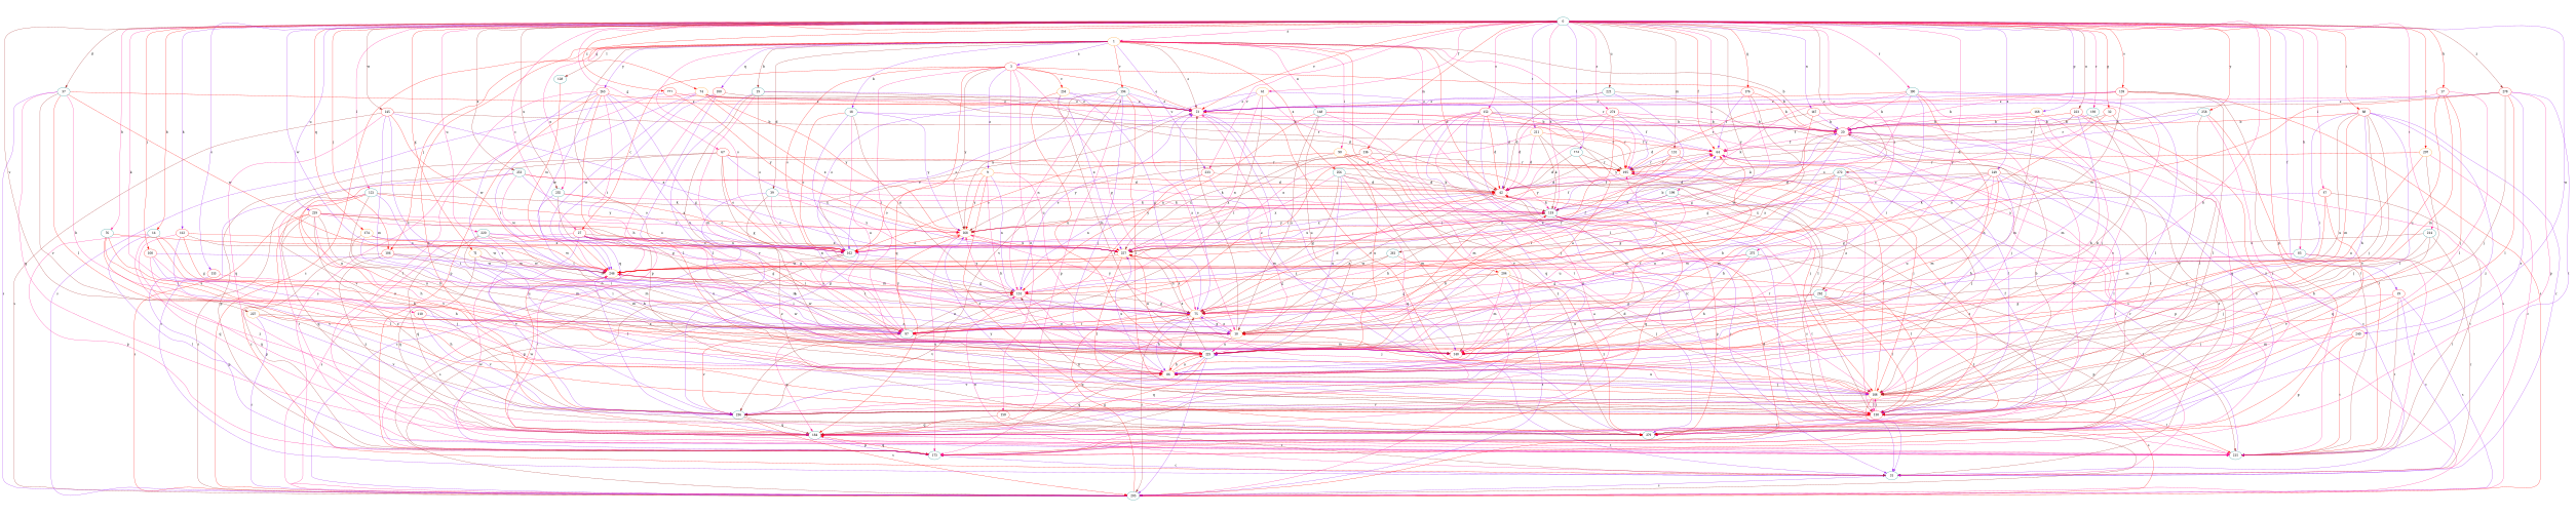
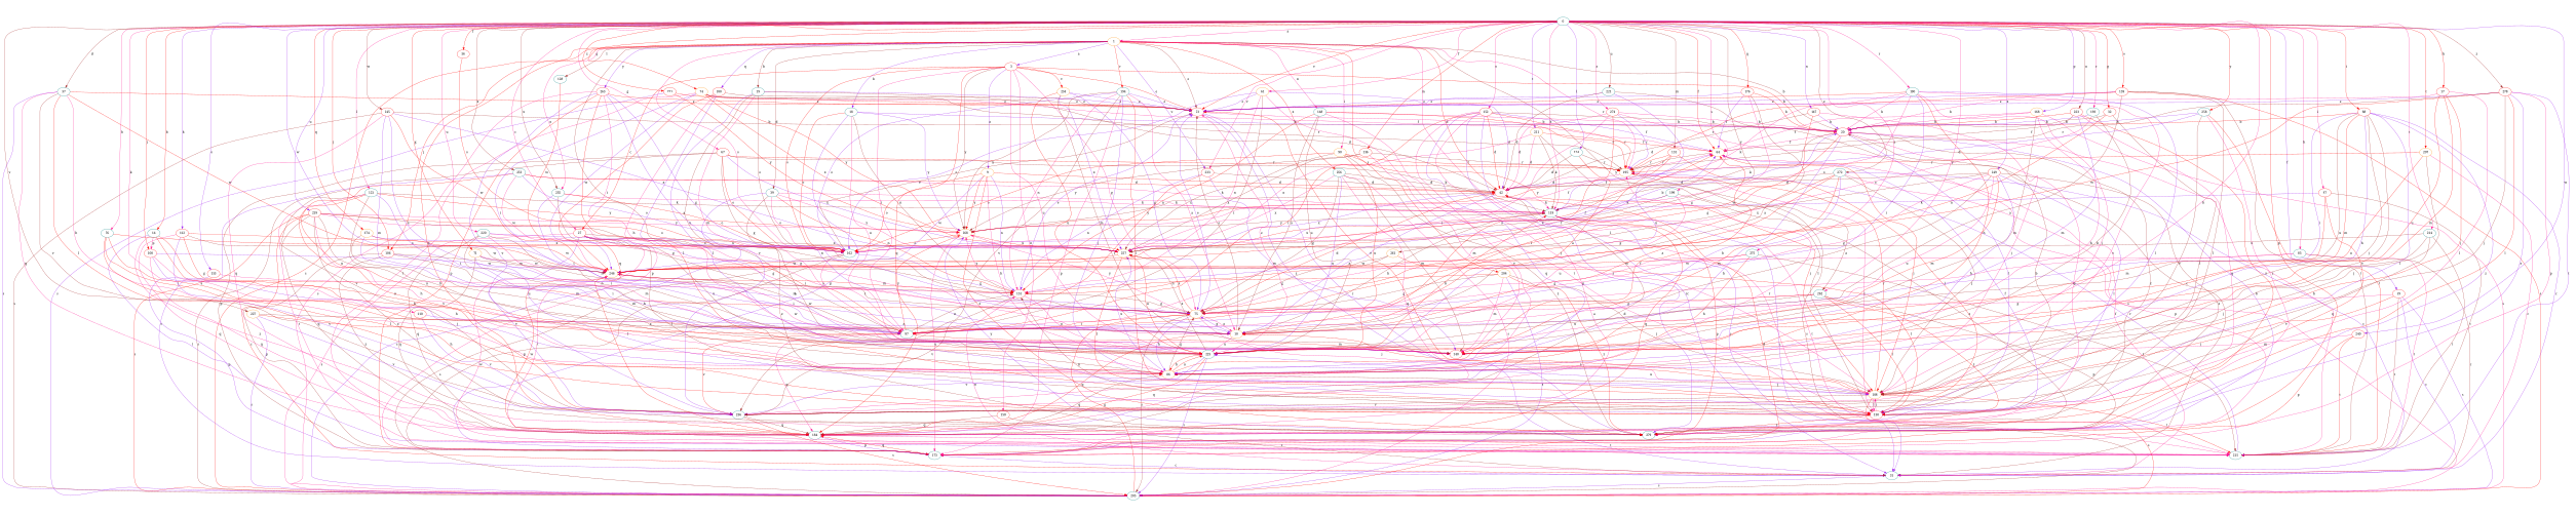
  strict digraph {
    fontname="Noto Serif"
    node [color=red fontname="Noto Serif"]
    edge [color=red fontname="Noto Serif"]
    0 [color=teal]
    1 [color=darkorange]
    14 [color=teal]
    17
    27
    37 [color=teal]
    53
+   56
    59
    61 [color=darkorange]
    64 [color=darkorange]
    67
    71 [color=darkorange]
    n14 [label=32]
    74 [color=darkorange]
    76 [color=teal]
    83 [color=teal]
    86 [color=darkorange]
    87
    88
    100
    106
    110
    112
    119 [color=teal]
    121 [color=teal]
    124 [color=teal]
    131
    136
    147
    152
    155
    159
    168 [color=darkorange]
    173 [color=teal]
    174 [color=darkorange]
    176
    190 [color=teal]
    193 [color=teal]
    199 [color=teal]
    207 [color=darkorange]
    211 [color=darkorange]
    214 [color=teal]
    219
    220 [color=teal]
    221 [color=teal]
    223
    227 [color=darkorange]
    233
    240
    245
    246 [color=darkorange]
    249
    253 [color=teal]
    255 [color=teal]
    258 [color=teal]
-   261 [color=teal]
+   261 [color=darkorange]
    262 [color=teal]
    271
    272 [color=teal]
    274
    275 [color=teal]
    278
    3
    18 [color=teal]
    19 [color=teal]
    20
    39 [color=teal]
    42
    90 [color=darkorange]
    97 [color=teal]
    128 [color=teal]
    130
    148 [color=teal]
    162 [color=teal]
    180
    184 [color=teal]
    194 [color=teal]
    195 [color=darkorange]
    204 [color=darkorange]
    205 [color=teal]
    256 [color=teal]
    263
    225 [color=teal]
    279 [color=teal]
    215 [color=teal]
    108 [color=darkorange]
    140
    10 [color=darkorange]
    236 [color=teal]
    257 [color=darkorange]
    31 [color=teal]
    75 [color=darkorange]
    151
    268 [color=darkorange]
    9 [color=darkorange]
    150
    234 [color=darkorange]
    0 -> 1 [color=deeppink label=a]
    0 -> 14 [label=b]
    0 -> 17 [label=b]
    0 -> 27 [color=deeppink label=c]
    0 -> 37 [color=brown label=d]
    0 -> 53 [label=e]
+   0 -> 56 [label=f]
    0 -> 59 [color=purple label=f]
    0 -> 61 [color=deeppink label=f]
    0 -> 64 [label=f]
    0 -> 67 [color=deeppink label=g]
    0 -> 71 [label=g]
    0 -> n14 [label=g]
    0 -> 74 [label=g]
    0 -> 76 [color=deeppink label=h]
    0 -> 83 [color=deeppink label=h]
    0 -> 86 [color=deeppink label=h]
    0 -> 87 [color=deeppink label=i]
    0 -> 88 [label=i]
    0 -> 100 [label=j]
    0 -> 106 [label=j]
    0 -> 110 [color=deeppink label=k]
    0 -> 112 [color=purple label=k]
    0 -> 119 [color=deeppink label=k]
    0 -> 121 [color=deeppink label=l]
    0 -> 124 [color=purple label=l]
    0 -> 131 [color=brown label=m]
    0 -> 136 [label=m]
    0 -> 147 [color=purple label=n]
    0 -> 152 [color=deeppink label=o]
    0 -> 155 [color=purple label=o]
    0 -> 159 [label=o]
    0 -> 168 [color=purple label=p]
    0 -> 173 [label=p]
    0 -> 174 [label=q]
    0 -> 176 [label=q]
    0 -> 190 [color=deeppink label=r]
    0 -> 193 [color=deeppink label=r]
    0 -> 199 [color=deeppink label=s]
    0 -> 207 [label=t]
    0 -> 211 [color=purple label=t]
    0 -> 214 [color=deeppink label=t]
    0 -> 219 [color=purple label=u]
    0 -> 220 [color=deeppink label=u]
    0 -> 221 [color=brown label=u]
    0 -> 223 [color=brown label=u]
    0 -> 227 [color=brown label=v]
    0 -> 233 [color=deeppink label=v]
    0 -> 240 [color=purple label=w]
    0 -> 245 [color=brown label=w]
    0 -> 246 [color=purple label=w]
    0 -> 249 [color=purple label=x]
    0 -> 253 [color=brown label=x]
    0 -> 255 [color=brown label=x]
    0 -> 258 [label=y]
    0 -> 261 [color=brown label=y]
    0 -> 262 [color=deeppink label=y]
    0 -> 271 [label=z]
    0 -> 272 [color=brown label=z]
    0 -> 274 [color=deeppink label=z]
    0 -> 275 [color=deeppink label=z]
    0 -> 278 [color=brown label=z]
    1 -> 53 [color=brown label=e]
    1 -> 106 [label=j]
    1 -> 233 [color=purple label=v]
    1 -> 255 [color=deeppink label=x]
    1 -> 262 [color=brown label=y]
    1 -> 3 [color=purple label=a]
    1 -> 18 [color=purple label=b]
    1 -> 19 [color=brown label=b]
    1 -> 20 [color=brown label=b]
    1 -> 39 [color=brown label=d]
    1 -> 42 [label=d]
    1 -> 90 [color=deeppink label=i]
    1 -> 97 [color=brown label=i]
    1 -> 128 [color=brown label=l]
    1 -> 130 [color=deeppink label=l]
    1 -> 148 [color=deeppink label=n]
    1 -> 162 [color=deeppink label=o]
    1 -> 180 [color=purple label=q]
    1 -> 184 [label=q]
    1 -> 194 [label=r]
    1 -> 195 [color=deeppink label=r]
    1 -> 204 [label=s]
    1 -> 205 [label=s]
    1 -> 256 [label=x]
    1 -> 263 [color=purple label=y]
    14 -> 86 [label=h]
-   14 -> 173 [color=deeppink label=p]
+   14 -> 100 [color=deeppink label=p]
    14 -> 225 [label=u]
    14 -> 279 [color=deeppink label=z]
    14 -> 215 [color=purple label=t]
    17 -> 53 [color=deeppink label=e]
    17 -> 130 [color=deeppink label=l]
    17 -> 225 [label=u]
    17 -> 108 [label=j]
    17 -> 140 [label=m]
    27 -> 97 [label=i]
    27 -> 130 [color=brown label=l]
    27 -> 205 [color=deeppink label=s]
    27 -> 225 [color=brown label=u]
    27 -> 215 [color=deeppink label=t]
    27 -> 140 [color=purple label=m]
    27 -> 10 [color=deeppink label=a]
    27 -> 236 [color=purple label=v]
    27 -> 257 [color=brown label=x]
    37 -> 53 [label=e]
    37 -> 86 [color=deeppink label=h]
    37 -> 246 [label=w]
    37 -> 130 [label=l]
    37 -> 184 [color=deeppink label=q]
    37 -> 205 [color=purple label=s]
    37 -> 236 [color=brown label=v]
    53 -> 20 [color=deeppink label=b]
    53 -> 279 [color=purple label=z]
    53 -> 31 [color=purple label=c]
+   56 -> 162 [label=o]
    59 -> 205 [color=purple label=s]
    59 -> 215 [color=brown label=t]
    59 -> 108 [label=j]
    59 -> 31 [color=purple label=c]
    59 -> 75 [color=deeppink label=g]
    61 -> 53 [color=purple label=e]
    61 -> 42 [color=purple label=d]
    61 -> 97 [color=brown label=i]
    61 -> 162 [color=purple label=o]
    61 -> 215 [color=deeppink label=t]
    61 -> 151 [color=deeppink label=n]
    64 -> 195 [color=brown label=r]
    64 -> 108 [label=j]
    67 -> 119 [color=brown label=k]
    67 -> 173 [color=brown label=p]
    67 -> 162 [label=o]
    67 -> 195 [label=r]
    67 -> 236 [color=brown label=v]
    67 -> 257 [color=purple label=x]
    67 -> 75 [color=brown label=g]
    71 -> 246 [color=deeppink label=w]
    71 -> 130 [color=purple label=l]
    71 -> 184 [color=brown label=q]
    71 -> 10 [color=purple label=a]
    71 -> 151 [color=brown label=n]
    n14 -> 20 [color=brown label=b]
    n14 -> 130 [color=brown label=l]
    n14 -> 151 [label=n]
    74 -> 53 [color=brown label=e]
    74 -> 64 [color=deeppink label=f]
    74 -> 246 [color=purple label=w]
    74 -> 97 [color=purple label=i]
    74 -> 195 [color=brown label=r]
    74 -> 215 [color=deeppink label=t]
    74 -> 257 [label=x]
    74 -> 268 [label=y]
    76 -> 97 [label=i]
    76 -> 130 [label=l]
    76 -> 162 [label=o]
    76 -> 10 [label=a]
    83 -> 246 [color=deeppink label=w]
    83 -> 97 [color=deeppink label=i]
    83 -> 215 [color=deeppink label=t]
    83 -> 31 [color=brown label=c]
    86 -> 64 [label=f]
    86 -> 184 [color=brown label=q]
    86 -> 225 [label=u]
    86 -> 108 [color=brown label=j]
    86 -> 257 [color=purple label=x]
    86 -> 75 [color=brown label=g]
    87 -> 119 [color=purple label=k]
    87 -> 184 [label=q]
    87 -> 215 [color=brown label=t]
    87 -> 140 [label=m]
    88 -> 86 [color=purple label=h]
    88 -> 20 [label=b]
    88 -> 97 [color=purple label=i]
    88 -> 130 [color=purple label=l]
    88 -> 225 [color=brown label=u]
    88 -> 279 [color=purple label=z]
    88 -> 108 [color=brown label=j]
    88 -> 140 [label=m]
    88 -> 236 [color=brown label=v]
    88 -> 31 [color=purple label=c]
    100 -> 86 [color=deeppink label=h]
    100 -> 246 [color=purple label=w]
    100 -> 184 [color=deeppink label=q]
    100 -> 108 [color=purple label=j]
    106 -> 173 [color=brown label=p]
    106 -> 246 [color=brown label=w]
    106 -> 97 [color=purple label=i]
    106 -> 279 [color=brown label=z]
    106 -> 140 [color=brown label=m]
    110 -> 10 [color=purple label=a]
    110 -> 236 [color=purple label=v]
    112 -> 246 [color=brown label=w]
    112 -> 184 [color=deeppink label=q]
    112 -> 236 [color=purple label=v]
    112 -> 257 [label=x]
    112 -> 75 [label=g]
    119 -> 64 [color=purple label=f]
    119 -> 173 [label=p]
    119 -> 184 [label=q]
    119 -> 215 [color=deeppink label=t]
    119 -> 257 [label=x]
    119 -> 31 [color=purple label=c]
    119 -> 268 [color=brown label=y]
    121 -> 86 [color=brown label=h]
    121 -> 119 [color=brown label=k]
    121 -> 97 [color=purple label=i]
    121 -> 205 [color=brown label=s]
    121 -> 215 [color=deeppink label=t]
    121 -> 236 [label=v]
    121 -> 268 [label=y]
    124 -> 42 [color=brown label=d]
    124 -> 195 [color=brown label=r]
    124 -> 10 [label=a]
    131 -> 97 [label=i]
    131 -> 130 [label=l]
-   131 -> 195 [color=purple label=r]
+   131 -> 195 [label=r]
    131 -> 268 [label=y]
    136 -> 195 [color=brown label=r]
    136 -> 140 [color=deeppink label=m]
    136 -> 257 [color=brown label=x]
    136 -> 268 [color=brown label=y]
    147 -> 20 [color=purple label=b]
    147 -> 42 [color=brown label=d]
    147 -> 108 [color=deeppink label=j]
    147 -> 75 [label=g]
    152 -> 64 [color=purple label=f]
    152 -> 173 [color=deeppink label=p]
    152 -> 20 [color=brown label=b]
    152 -> 42 [label=d]
    152 -> 97 [label=i]
    152 -> 184 [color=purple label=q]
    152 -> 195 [label=r]
    152 -> 279 [color=purple label=z]
    152 -> 236 [color=deeppink label=v]
    152 -> 31 [color=purple label=c]
    155 -> 173 [color=purple label=p]
    155 -> 151 [color=deeppink label=n]
    159 -> 53 [color=purple label=e]
    159 -> 20 [color=deeppink label=b]
    159 -> 130 [color=brown label=l]
    159 -> 195 [label=r]
    159 -> 205 [label=s]
    159 -> 215 [color=brown label=t]
    159 -> 10 [color=brown label=a]
    168 -> 64 [color=deeppink label=f]
    168 -> 86 [color=deeppink label=h]
    168 -> 20 [color=deeppink label=b]
    168 -> 205 [color=deeppink label=s]
    168 -> 140 [color=brown label=m]
    173 -> 20 [color=purple label=b]
    173 -> 184 [label=q]
    173 -> 31 [color=purple label=c]
    174 -> 246 [label=w]
    174 -> 162 [color=purple label=o]
    174 -> 225 [color=brown label=u]
    174 -> 140 [color=purple label=m]
    176 -> 53 [color=purple label=e]
    176 -> 64 [color=purple label=f]
    176 -> 20 [label=b]
    176 -> 10 [color=brown label=a]
    176 -> 75 [color=deeppink label=g]
    190 -> 53 [label=e]
    190 -> 86 [label=h]
    190 -> 119 [color=deeppink label=k]
    190 -> 20 [color=deeppink label=b]
    190 -> 97 [color=purple label=i]
    190 -> 130 [color=purple label=l]
    190 -> 162 [color=deeppink label=o]
    190 -> 108 [color=deeppink label=j]
    190 -> 236 [color=deeppink label=v]
    193 -> 86 [color=brown label=h]
    193 -> 20 [color=purple label=b]
    193 -> 162 [color=deeppink label=o]
    199 -> 119 [color=purple label=k]
    199 -> 225 [color=deeppink label=u]
    199 -> 279 [color=brown label=z]
    199 -> 257 [color=brown label=x]
    207 -> 195 [label=r]
    207 -> 225 [label=u]
    207 -> 108 [color=brown label=j]
    207 -> 31 [color=deeppink label=c]
    211 -> 64 [label=f]
    211 -> 119 [color=brown label=k]
    211 -> 42 [color=deeppink label=d]
    211 -> 130 [color=brown label=l]
    211 -> 257 [color=deeppink label=x]
    214 -> 215 [color=brown label=t]
    214 -> 108 [color=brown label=j]
    214 -> 236 [color=brown label=v]
    214 -> 257 [color=brown label=x]
    219 -> 86 [color=deeppink label=h]
    219 -> 162 [label=o]
    219 -> 184 [color=brown label=q]
    219 -> 205 [label=s]
    219 -> 225 [color=brown label=u]
    219 -> 279 [color=brown label=z]
    219 -> 31 [label=c]
    219 -> 75 [color=deeppink label=g]
    219 -> 151 [color=brown label=n]
    219 -> 268 [color=deeppink label=y]
    220 -> 86 [color=brown label=h]
    220 -> 97 [color=brown label=i]
    220 -> 184 [color=brown label=q]
    220 -> 140 [color=deeppink label=m]
    220 -> 257 [color=purple label=x]
    220 -> 75 [color=deeppink label=g]
    221 -> 53 [color=purple label=e]
    221 -> 42 [color=brown label=d]
    221 -> 225 [color=purple label=u]
    221 -> 31 [color=brown label=c]
    223 -> 64 [color=brown label=f]
    223 -> 20 [label=b]
    223 -> 184 [color=deeppink label=q]
    223 -> 279 [label=z]
    223 -> 140 [color=purple label=m]
    227 -> 86 [label=h]
    227 -> 205 [color=purple label=s]
    227 -> 10 [color=brown label=a]
    227 -> 236 [color=purple label=v]
    233 -> 42 [color=brown label=d]
    233 -> 97 [label=i]
    233 -> 140 [color=purple label=m]
    233 -> 151 [color=purple label=n]
    240 -> 173 [label=p]
    240 -> 215 [label=t]
    240 -> 140 [color=deeppink label=m]
    245 -> 246 [label=w]
    245 -> 20 [color=brown label=b]
    245 -> 184 [color=deeppink label=q]
    245 -> 205 [color=brown label=s]
    245 -> 140 [color=purple label=m]
    245 -> 10 [color=purple label=a]
    245 -> 257 [color=purple label=x]
    246 -> 64 [label=f]
    246 -> 97 [color=deeppink label=i]
    246 -> 151 [label=m]
    249 -> 86 [color=purple label=h]
    249 -> 42 [color=brown label=d]
    249 -> 130 [color=purple label=l]
    249 -> 225 [color=deeppink label=u]
    249 -> 279 [color=brown label=z]
    249 -> 140 [label=m]
    249 -> 10 [color=brown label=a]
    249 -> 257 [color=brown label=x]
    249 -> 75 [color=deeppink label=g]
    253 -> 119 [color=deeppink label=k]
    253 -> 246 [color=deeppink label=w]
    253 -> 42 [label=d]
    253 -> 162 [color=purple label=o]
    253 -> 225 [label=u]
    253 -> 31 [color=purple label=c]
    255 -> 119 [color=deeppink label=k]
    255 -> 97 [color=purple label=i]
    255 -> 162 [label=o]
    255 -> 75 [color=brown label=g]
    258 -> 20 [color=purple label=b]
    258 -> 42 [color=purple label=d]
    258 -> 279 [color=deeppink label=z]
    258 -> 215 [label=t]
    258 -> 236 [color=brown label=v]
    261 -> 246 [color=brown label=w]
    261 -> 130 [label=l]
    261 -> 75 [color=brown label=g]
    262 -> 173 [color=brown label=p]
    262 -> 130 [label=l]
    262 -> 225 [color=brown label=u]
    262 -> 279 [label=z]
    262 -> 10 [color=deeppink label=a]
    262 -> 75 [label=g]
    271 -> 53 [label=e]
    271 -> 205 [color=purple label=s]
    271 -> 268 [label=y]
    272 -> 86 [color=purple label=h]
    272 -> 173 [color=deeppink label=p]
    272 -> 42 [color=brown label=d]
-   272 -> 225 [color=purple label=u]
    272 -> 108 [color=brown label=j]
    272 -> 140 [label=m]
    272 -> 10 [label=a]
    272 -> 31 [color=purple label=c]
    272 -> 75 [label=g]
    274 -> 20 [color=deeppink label=b]
    274 -> 42 [color=deeppink label=d]
    274 -> 97 [color=deeppink label=i]
    274 -> 195 [color=purple label=r]
    274 -> 205 [color=deeppink label=s]
    274 -> 10 [label=a]
    275 -> 86 [label=h]
    275 -> 246 [label=w]
    275 -> 215 [color=brown label=t]
    275 -> 75 [color=deeppink label=g]
    278 -> 53 [color=purple label=e]
    278 -> 173 [color=deeppink label=p]
    278 -> 246 [label=w]
    278 -> 130 [label=l]
    278 -> 195 [color=brown label=r]
    278 -> 279 [color=purple label=z]
    278 -> 215 [color=purple label=t]
    278 -> 108 [color=brown label=j]
    3 -> 27 [label=c]
    3 -> 53 [label=e]
    3 -> 20 [label=b]
    3 -> 97 [color=deeppink label=i]
    3 -> 162 [label=o]
    3 -> 184 [label=q]
    3 -> 225 [color=deeppink label=u]
    3 -> 75 [color=deeppink label=g]
    3 -> 268 [color=brown label=y]
    3 -> 9 [color=purple label=a]
    3 -> 150 [color=deeppink label=n]
    3 -> 234 [label=v]
    18 -> 173 [color=purple label=p]
    18 -> 20 [color=purple label=b]
    18 -> 162 [label=o]
    18 -> 225 [color=deeppink label=u]
    18 -> 151 [color=brown label=n]
    18 -> 268 [color=purple label=y]
    19 -> 53 [color=purple label=e]
    19 -> 42 [color=brown label=d]
    19 -> 162 [color=brown label=o]
    19 -> 225 [color=brown label=u]
    19 -> 140 [color=deeppink label=m]
    19 -> 236 [color=purple label=v]
    20 -> 64 [color=deeppink label=f]
    20 -> 86 [color=purple label=h]
    20 -> 119 [color=brown label=k]
    20 -> 246 [label=w]
    20 -> 130 [color=purple label=l]
    20 -> 184 [color=deeppink label=q]
    20 -> 279 [color=brown label=z]
    39 -> 119 [color=deeppink label=k]
    39 -> 162 [color=deeppink label=o]
    39 -> 205 [color=purple label=s]
    39 -> 279 [color=brown label=z]
    39 -> 257 [color=deeppink label=x]
+   39 -> 151 [label=n]
    42 -> 119 [color=deeppink label=k]
-   42 -> 10 [color=brown label=a]
+   42 -> 10 [color=purple label=a]
    42 -> 257 [color=purple label=x]
    42 -> 31 [color=purple label=c]
    42 -> 268 [color=brown label=y]
    90 -> 162 [label=o]
    90 -> 195 [label=r]
    90 -> 225 [label=u]
    90 -> 279 [color=brown label=z]
    90 -> 108 [label=j]
    90 -> 257 [color=brown label=x]
    97 -> 246 [color=brown label=w]
    97 -> 184 [color=deeppink label=q]
    97 -> 140 [label=m]
    97 -> 236 [label=v]
    97 -> 151 [color=brown label=n]
    97 -> 268 [label=y]
    128 -> 246 [label=w]
    130 -> 20 [color=brown label=b]
    130 -> 279 [label=z]
    130 -> 108 [color=deeppink label=j]
    148 -> 20 [color=deeppink label=b]
    148 -> 195 [label=r]
    148 -> 225 [color=brown label=u]
    148 -> 108 [color=deeppink label=j]
    148 -> 10 [color=brown label=a]
    148 -> 151 [label=n]
    162 -> 53 [color=brown label=e]
    162 -> 173 [color=brown label=p]
    162 -> 20 [color=purple label=b]
    162 -> 97 [color=deeppink label=i]
    162 -> 205 [color=brown label=s]
    162 -> 75 [color=purple label=g]
    180 -> 53 [color=brown label=e]
    180 -> 173 [color=deeppink label=p]
    180 -> 130 [color=purple label=l]
-   180 -> 184 [color=purple label=q]
+   180 -> 184 [label=q]
    184 -> 64 [color=purple label=f]
    184 -> 173 [color=purple label=p]
    184 -> 246 [label=w]
    184 -> 42 [color=brown label=d]
    184 -> 215 [color=deeppink label=t]
    194 -> 53 [color=purple label=e]
    194 -> 173 [color=deeppink label=p]
    194 -> 130 [label=l]
    194 -> 162 [color=purple label=o]
    194 -> 108 [color=purple label=j]
    194 -> 10 [color=deeppink label=a]
    194 -> 236 [color=brown label=v]
    194 -> 151 [color=deeppink label=n]
    194 -> 268 [color=brown label=y]
    195 -> 42 [color=deeppink label=d]
    195 -> 130 [color=deeppink label=l]
    195 -> 205 [color=brown label=s]
    204 -> 205 [color=purple label=s]
    204 -> 279 [label=z]
    204 -> 108 [color=brown label=j]
    204 -> 140 [color=deeppink label=m]
    204 -> 75 [color=brown label=g]
    204 -> 151 [label=n]
    205 -> 42 [label=d]
    205 -> 75 [label=g]
    256 -> 42 [color=brown label=d]
    256 -> 184 [color=deeppink label=q]
    256 -> 205 [color=deeppink label=s]
    256 -> 225 [color=purple label=u]
    256 -> 140 [color=brown label=m]
    256 -> 257 [color=deeppink label=x]
    256 -> 75 [color=brown label=g]
    263 -> 53 [label=e]
    263 -> 86 [color=deeppink label=h]
    263 -> 173 [label=p]
-   263 -> 246 [color=purple label=w]
+   9 -> 246 [color=purple label=w]
    263 -> 130 [label=l]
    263 -> 205 [color=deeppink label=s]
    263 -> 10 [color=purple label=a]
    263 -> 236 [color=purple label=v]
    263 -> 75 [color=purple label=g]
    225 -> 53 [color=deeppink label=e]
    225 -> 86 [label=h]
    225 -> 119 [label=k]
    225 -> 184 [label=q]
    225 -> 205 [color=purple label=s]
    225 -> 236 [color=purple label=v]
    225 -> 257 [color=brown label=x]
    279 -> 151 [color=brown label=n]
    279 -> 268 [color=purple label=y]
    215 -> 246 [color=deeppink label=w]
    215 -> 20 [color=deeppink label=b]
    215 -> 195 [color=purple label=r]
    108 -> 53 [label=e]
    108 -> 130 [color=deeppink label=l]
    108 -> 195 [label=r]
    108 -> 205 [label=s]
    108 -> 225 [color=purple label=u]
    108 -> 215 [label=t]
    108 -> 10 [label=a]
    108 -> 236 [color=brown label=v]
    140 -> 246 [color=deeppink label=w]
    10 -> 53 [color=brown label=e]
    10 -> 119 [color=brown label=k]
    10 -> 184 [label=q]
    10 -> 225 [color=deeppink label=u]
    10 -> 75 [color=purple label=g]
    236 -> 184 [color=brown label=q]
    236 -> 195 [color=deeppink label=r]
    236 -> 205 [label=s]
    257 -> 246 [label=w]
    257 -> 130 [label=l]
    257 -> 225 [label=u]
    31 -> 64 [color=deeppink label=f]
    31 -> 205 [color=purple label=s]
    31 -> 151 [color=deeppink label=n]
    75 -> 53 [color=purple label=e]
    75 -> 86 [color=purple label=h]
    75 -> 42 [label=d]
    75 -> 97 [label=i]
    75 -> 205 [color=brown label=s]
    75 -> 108 [color=deeppink label=j]
    75 -> 10 [color=deeppink label=a]
    75 -> 257 [label=x]
    75 -> 268 [color=deeppink label=y]
    151 -> 53 [color=purple label=e]
    151 -> 64 [color=purple label=f]
    151 -> 225 [color=deeppink label=u]
    151 -> 236 [color=brown label=v]
    151 -> 75 [color=brown label=g]
    151 -> 268 [color=deeppink label=y]
    268 -> 64 [color=deeppink label=f]
    268 -> 173 [color=deeppink label=u]
    268 -> 162 [label=o]
    268 -> 257 [label=x]
    9 -> 86 [color=deeppink label=h]
    9 -> 42 [label=d]
    9 -> 162 [label=o]
    9 -> 279 [label=z]
    9 -> 151 [color=purple label=n]
    9 -> 268 [label=y]
    150 -> 184 [color=brown label=q]
    150 -> 31 [color=brown label=c]
    234 -> 53 [color=purple label=e]
    234 -> 225 [label=u]
    234 -> 140 [color=brown label=m]
    234 -> 257 [color=purple label=x]
    234 -> 75 [color=purple label=g]
  }
